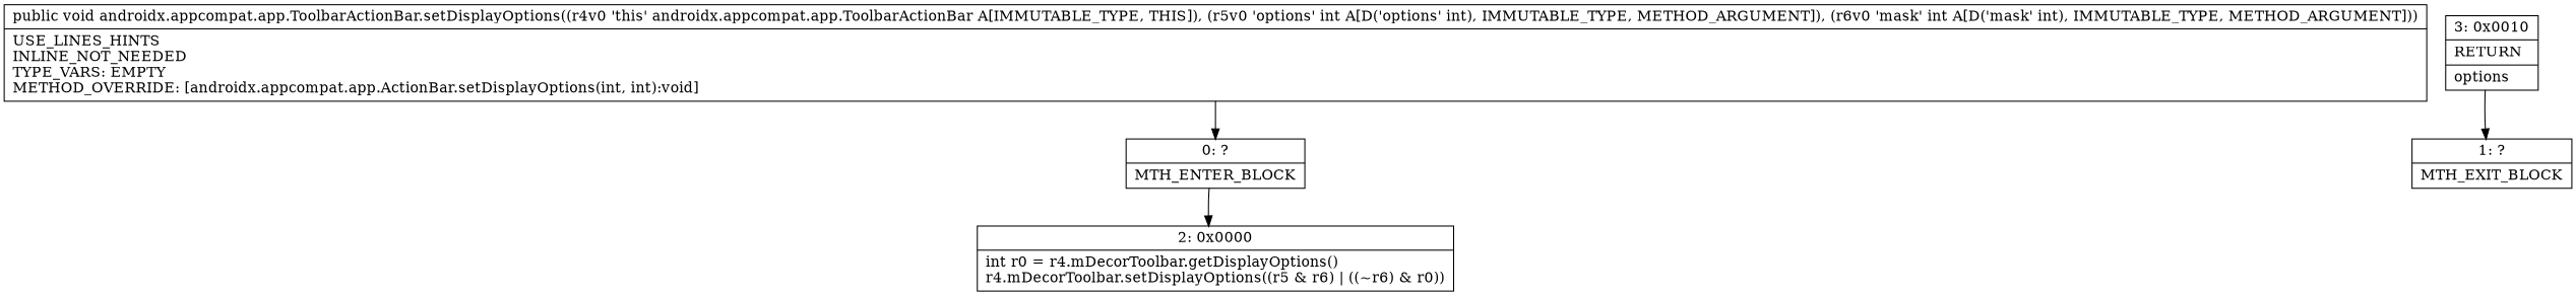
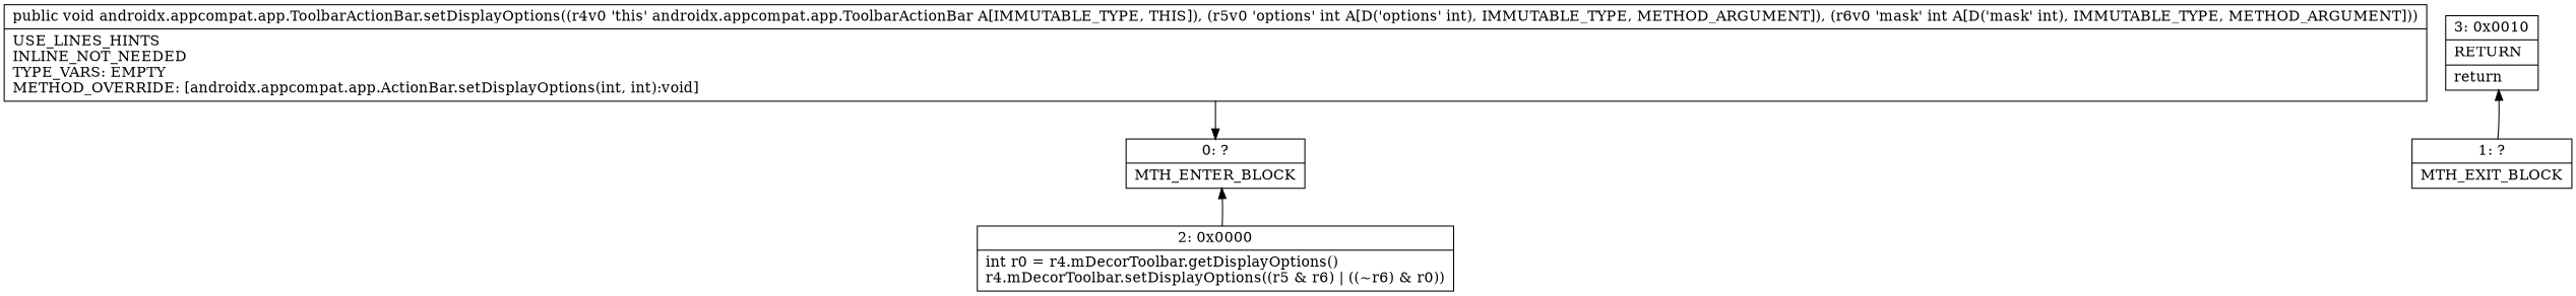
  digraph {
    node [shape=record]
    n1 [label="{0\:\ ?|MTH_ENTER_BLOCK\l}"]
    n2 [label="{2\:\ 0x0000|int r0 = r4.mDecorToolbar.getDisplayOptions()\lr4.mDecorToolbar.setDisplayOptions((r5 & r6) \| ((~r6) & r0))\l}"]
-   n3 [label="{3\:\ 0x0010|RETURN\l|options\l}"]
+   n3 [label="{3\:\ 0x0010|RETURN\l|return\l}"]
    n4 [label="{1\:\ ?|MTH_EXIT_BLOCK\l}"]
    n5 [label="{public void androidx.appcompat.app.ToolbarActionBar.setDisplayOptions((r4v0 'this' androidx.appcompat.app.ToolbarActionBar A[IMMUTABLE_TYPE, THIS]), (r5v0 'options' int A[D('options' int), IMMUTABLE_TYPE, METHOD_ARGUMENT]), (r6v0 'mask' int A[D('mask' int), IMMUTABLE_TYPE, METHOD_ARGUMENT]))  | USE_LINES_HINTS\lINLINE_NOT_NEEDED\lTYPE_VARS: EMPTY\lMETHOD_OVERRIDE: [androidx.appcompat.app.ActionBar.setDisplayOptions(int, int):void]\l}"]
-   n1 -> n2
-   n3 -> n4
+   n2 -> n1
+   n4 -> n3
    n5 -> n1
  }
